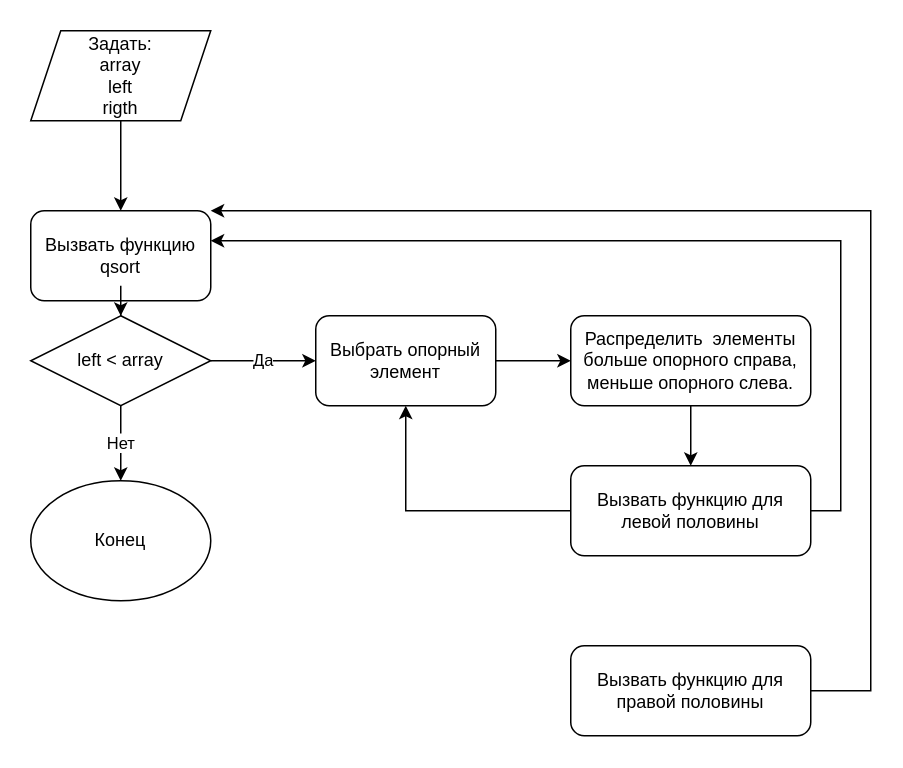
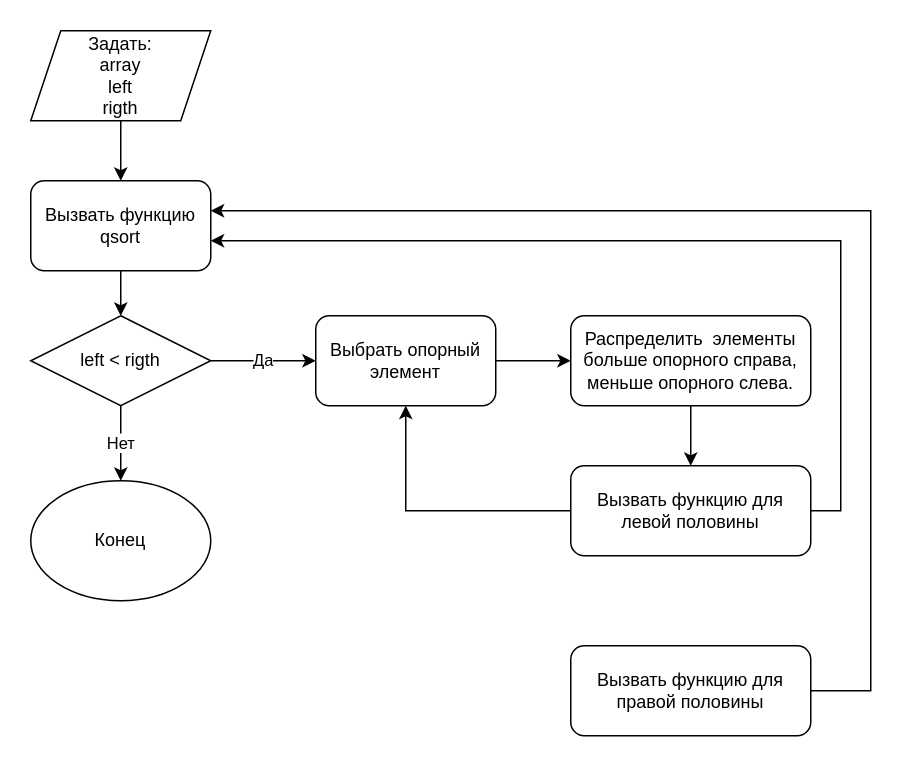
  <mxCell id="0" />
  <mxCell id="1" parent="0" />
  <mxCell id="2" style="edgeStyle=orthogonalEdgeStyle;rounded=0;orthogonalLoop=1;jettySize=auto;html=1;" edge="1" parent="1" source="3" target="11"><mxGeometry relative="1" as="geometry" /></mxCell>
  <mxCell id="3" value="Распределить&amp;nbsp; элементы больше опорного справа, меньше опорного слева." style="rounded=1;whiteSpace=wrap;html=1;" vertex="1" parent="1"><mxGeometry x="380" y="210" width="160" height="60" as="geometry" /></mxCell>
  <mxCell id="4" style="edgeStyle=orthogonalEdgeStyle;rounded=0;orthogonalLoop=1;jettySize=auto;html=1;startArrow=none;" edge="1" parent="1" source="18" target="5"><mxGeometry relative="1" as="geometry" /></mxCell>
- <mxCell id="5" value="Вызвать функцию qsort" style="rounded=1;whiteSpace=wrap;html=1;" vertex="1" parent="1"><mxGeometry x="20" y="140" width="120" height="60" as="geometry" /></mxCell>
+ <mxCell id="5" value="Вызвать функцию qsort" style="rounded=1;whiteSpace=wrap;html=1;" vertex="1" parent="1"><mxGeometry x="20" y="120" width="120" height="60" as="geometry" /></mxCell>
  <mxCell id="6" style="edgeStyle=orthogonalEdgeStyle;rounded=0;orthogonalLoop=1;jettySize=auto;html=1;" edge="1" parent="1" source="5" target="16"><mxGeometry relative="1" as="geometry" /></mxCell>
  <mxCell id="7" style="edgeStyle=orthogonalEdgeStyle;rounded=0;orthogonalLoop=1;jettySize=auto;html=1;" edge="1" parent="1" source="8" target="3"><mxGeometry relative="1" as="geometry" /></mxCell>
  <mxCell id="8" value="Выбрать опорный элемент" style="rounded=1;whiteSpace=wrap;html=1;" vertex="1" parent="1"><mxGeometry x="210" y="210" width="120" height="60" as="geometry" /></mxCell>
  <mxCell id="9" style="edgeStyle=orthogonalEdgeStyle;rounded=0;orthogonalLoop=1;jettySize=auto;html=1;" edge="1" parent="1" source="11" target="5"><mxGeometry relative="1" as="geometry"><Array as="points"><mxPoint x="560" y="340" /><mxPoint x="560" y="160" /></Array></mxGeometry></mxCell>
  <mxCell id="10" style="edgeStyle=orthogonalEdgeStyle;rounded=0;orthogonalLoop=1;jettySize=auto;html=1;" edge="1" parent="1" source="11" target="8"><mxGeometry relative="1" as="geometry" /></mxCell>
  <mxCell id="11" value="Вызвать функцию для левой половины" style="rounded=1;whiteSpace=wrap;html=1;" vertex="1" parent="1"><mxGeometry x="380" y="310" width="160" height="60" as="geometry" /></mxCell>
  <mxCell id="12" style="edgeStyle=orthogonalEdgeStyle;rounded=0;orthogonalLoop=1;jettySize=auto;html=1;" edge="1" parent="1" source="13" target="5"><mxGeometry relative="1" as="geometry"><Array as="points"><mxPoint x="580" y="460" /><mxPoint x="580" y="140" /></Array></mxGeometry></mxCell>
  <mxCell id="13" value="Вызвать функцию для правой половины" style="rounded=1;whiteSpace=wrap;html=1;" vertex="1" parent="1"><mxGeometry x="380" y="430" width="160" height="60" as="geometry" /></mxCell>
  <mxCell id="14" value="Да" style="edgeStyle=orthogonalEdgeStyle;rounded=0;orthogonalLoop=1;jettySize=auto;html=1;exitX=1;exitY=0.5;exitDx=0;exitDy=0;" edge="1" parent="1" source="16" target="8"><mxGeometry relative="1" as="geometry" /></mxCell>
  <mxCell id="15" value="Нет" style="edgeStyle=orthogonalEdgeStyle;rounded=0;orthogonalLoop=1;jettySize=auto;html=1;" edge="1" parent="1" source="16" target="17"><mxGeometry relative="1" as="geometry" /></mxCell>
- <mxCell id="16" value="left &amp;lt; array" style="rhombus;whiteSpace=wrap;html=1;" vertex="1" parent="1"><mxGeometry x="20" y="210" width="120" height="60" as="geometry" /></mxCell>
+ <mxCell id="16" value="left &amp;lt; rigth" style="rhombus;whiteSpace=wrap;html=1;" vertex="1" parent="1"><mxGeometry x="20" y="210" width="120" height="60" as="geometry" /></mxCell>
  <mxCell id="17" value="Конец" style="ellipse;whiteSpace=wrap;html=1;" vertex="1" parent="1"><mxGeometry x="20" y="320" width="120" height="80" as="geometry" /></mxCell>
  <mxCell id="18" value="Задать: &lt;br&gt;array&lt;br&gt;left&lt;br&gt;rigth" style="shape=parallelogram;perimeter=parallelogramPerimeter;whiteSpace=wrap;html=1;fixedSize=1;" vertex="1" parent="1"><mxGeometry x="20" y="20" width="120" height="60" as="geometry" /></mxCell>
